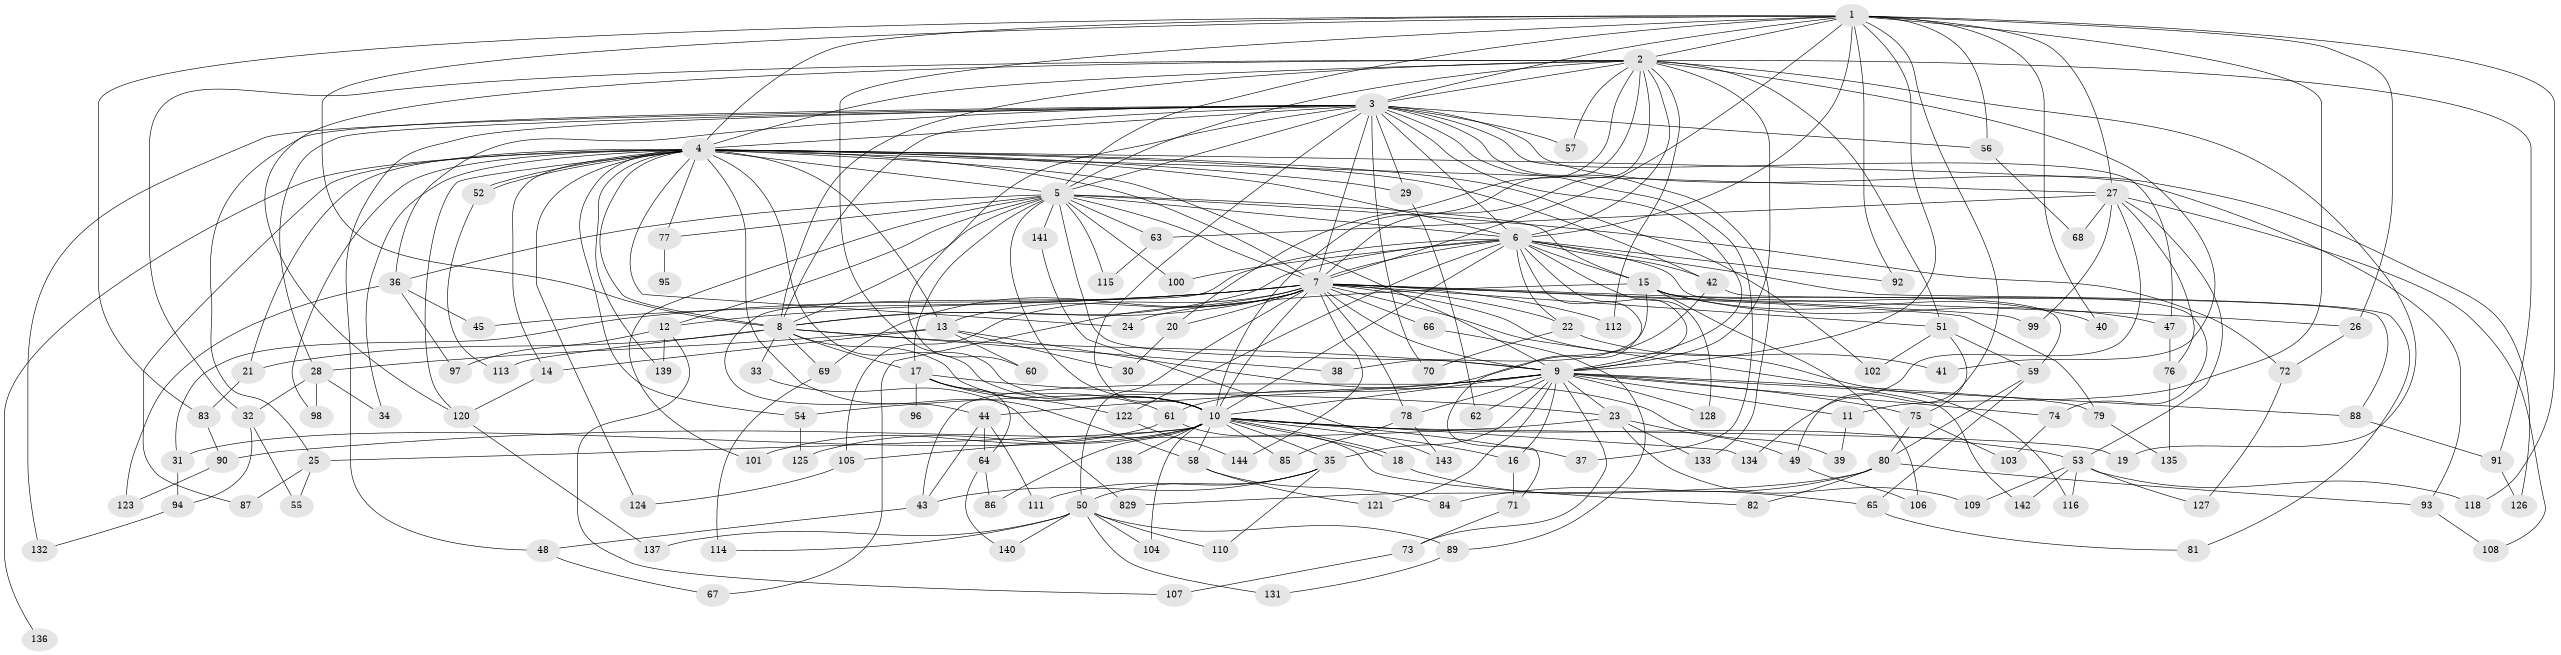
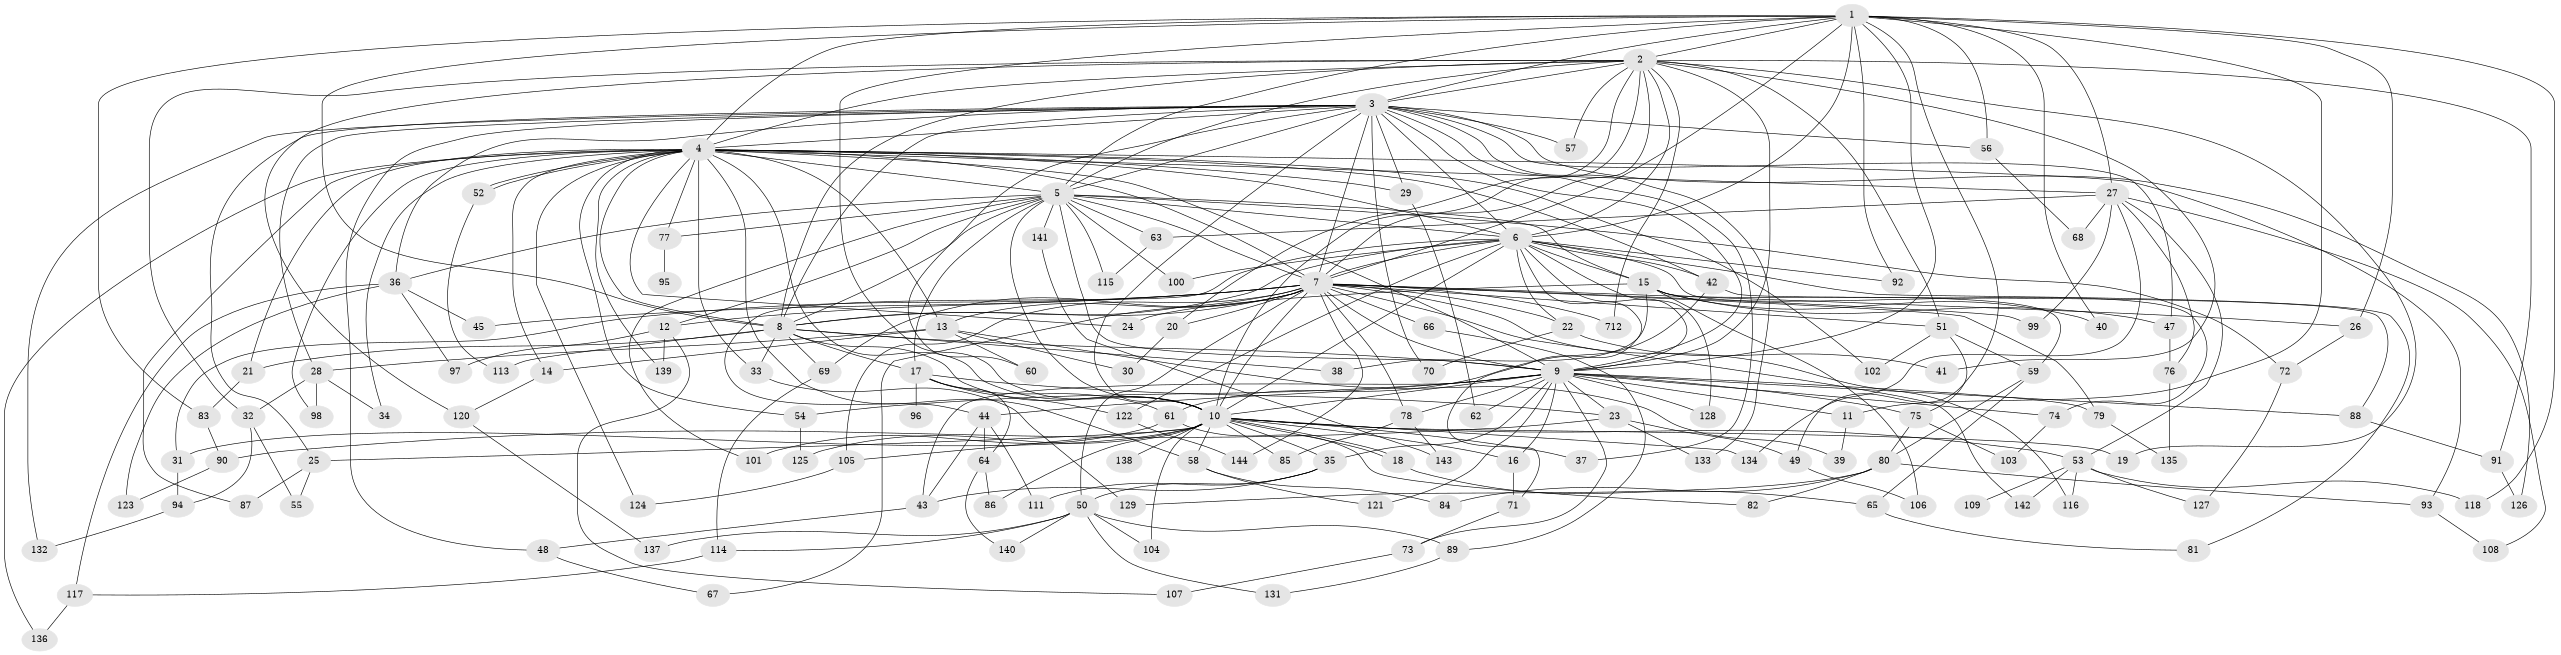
  graph {
    node [color=gray90 style=filled]
    1
    2
    3
    4
    5
    6
    7
    8
    9
    10
    11
    26
    27
    40
    49
    56
    83
    92
    118
    19
    20
    32
    41
    51
    57
    91
-   112
+   112 [label=712]
    120
    25
    28
    29
    36
    37
    47
    48
    60
    70
    126
    132
    133
    13
    14
    21
    24
    33
    34
    42
    52
    54
    58
    77
    87
    93
    98
    102
    124
    136
    139
    12
    15
    17
    63
    72
    100
    101
    115
    141
    22
    44
    71
    74
    81
    122
    128
    31
    45
    50
    66
    67
    69
    78
    79
    99
    105
    116
    142
    144
    38
    113
    16
    23
    35
    43
    62
    73
    75
    88
    121
    18
    53
    85
    86
    104
    125
    134
    138
    39
    68
    76
    108
    106
    90
    30
    55
    94
    59
    137
    97
+   117
    123
-   129 [label=829]
+   129
    61
    84
    95
    107
    96
    64
    127
    143
    111
    103
-   110
    89
    114
    131
    140
    135
    109
    80
    65
    82
    1 -- 2
    1 -- 3
    1 -- 4
    1 -- 5
    1 -- 6
    1 -- 7
    1 -- 8
    1 -- 9
    1 -- 10
    1 -- 11
    1 -- 26
    1 -- 27
    1 -- 40
    1 -- 49
    1 -- 56
    1 -- 83
    1 -- 92
    1 -- 118
    2 -- 3
    2 -- 4
    2 -- 5
    2 -- 6
    2 -- 7
    2 -- 8
    2 -- 9
    2 -- 10
    2 -- 19
    2 -- 20
    2 -- 32
    2 -- 41
    2 -- 51
    2 -- 57
    2 -- 91
    2 -- 112
    2 -- 120
    3 -- 4
    3 -- 5
    3 -- 6
    3 -- 7
    3 -- 8
    3 -- 9
    3 -- 10
    3 -- 56
    3 -- 57
    3 -- 25
    3 -- 28
    3 -- 29
    3 -- 36
    3 -- 37
    3 -- 47
    3 -- 48
    3 -- 60
    3 -- 70
    3 -- 126
    3 -- 132
    3 -- 133
    4 -- 5
    4 -- 6
    4 -- 7
    4 -- 8
    4 -- 9
    4 -- 10
    4 -- 27
    4 -- 29
    4 -- 13
    4 -- 14
    4 -- 21
    4 -- 24
-   4 -- 120
+   4 -- 33
    4 -- 34
    4 -- 42
    4 -- 52
    4 -- 52
    4 -- 54
    4 -- 58
    4 -- 77
    4 -- 87
    4 -- 93
    4 -- 98
    4 -- 102
    4 -- 124
    4 -- 136
    4 -- 139
    5 -- 6
    5 -- 7
    5 -- 8
    5 -- 9
    5 -- 10
    5 -- 36
    5 -- 77
    5 -- 12
    5 -- 15
    5 -- 17
    5 -- 63
    5 -- 72
    5 -- 100
    5 -- 101
    5 -- 115
    5 -- 141
    6 -- 7
    6 -- 8
    6 -- 9
    6 -- 10
    6 -- 92
    6 -- 42
    6 -- 15
    6 -- 100
    6 -- 22
    6 -- 44
    6 -- 71
    6 -- 74
    6 -- 81
    6 -- 122
    6 -- 128
    7 -- 8
    7 -- 9
    7 -- 10
    7 -- 26
    7 -- 20
    7 -- 51
    7 -- 112
    7 -- 13
    7 -- 12
    7 -- 22
    7 -- 31
    7 -- 45
    7 -- 50
    7 -- 66
    7 -- 67
    7 -- 69
    7 -- 78
    7 -- 79
    7 -- 99
    7 -- 105
    7 -- 116
    7 -- 142
    7 -- 144
    8 -- 9
    8 -- 10
    8 -- 21
    8 -- 33
    8 -- 17
    8 -- 69
    8 -- 38
    8 -- 113
    9 -- 10
    9 -- 11
    9 -- 54
    9 -- 44
    9 -- 74
    9 -- 128
    9 -- 78
    9 -- 79
    9 -- 16
    9 -- 23
    9 -- 35
    9 -- 43
    9 -- 62
    9 -- 73
    9 -- 75
    9 -- 88
    9 -- 121
    10 -- 19
    10 -- 25
    10 -- 37
    10 -- 58
    10 -- 31
    10 -- 105
    10 -- 16
    10 -- 35
    10 -- 18
    10 -- 18
    10 -- 53
    10 -- 85
    10 -- 86
    10 -- 104
    10 -- 125
    10 -- 134
    10 -- 138
    11 -- 39
    26 -- 72
    27 -- 63
    27 -- 99
    27 -- 53
    27 -- 134
    27 -- 68
    27 -- 76
    27 -- 108
    49 -- 106
    56 -- 68
    83 -- 90
    20 -- 30
    32 -- 55
    32 -- 94
    51 -- 102
    51 -- 75
    51 -- 59
    91 -- 126
    120 -- 137
    25 -- 87
    25 -- 55
    28 -- 32
    28 -- 34
    28 -- 98
    29 -- 62
    36 -- 45
    36 -- 97
+   36 -- 117
    36 -- 123
    47 -- 76
    48 -- 67
    13 -- 28
    13 -- 60
    13 -- 14
    13 -- 39
    13 -- 30
    14 -- 120
    21 -- 83
    33 -- 129
    42 -- 88
    42 -- 61
    52 -- 113
    54 -- 125
    58 -- 121
    58 -- 84
    77 -- 95
    93 -- 108
    12 -- 139
    12 -- 97
    12 -- 107
    15 -- 40
    15 -- 47
    15 -- 24
    15 -- 38
    15 -- 106
    15 -- 59
    17 -- 122
    17 -- 23
    17 -- 61
    17 -- 96
    17 -- 64
    63 -- 115
    72 -- 127
    141 -- 143
    22 -- 41
    22 -- 70
    44 -- 43
    44 -- 64
    44 -- 111
    71 -- 73
    74 -- 103
    122 -- 144
    31 -- 94
    50 -- 104
    50 -- 137
-   50 -- 110
    50 -- 89
    50 -- 114
    50 -- 131
    50 -- 140
    66 -- 89
    69 -- 114
    78 -- 85
    78 -- 143
    79 -- 135
    105 -- 124
    16 -- 71
    23 -- 49
    23 -- 133
    23 -- 90
-   23 -- 109
    35 -- 50
    35 -- 43
    35 -- 111
-   35 -- 110
    43 -- 48
    73 -- 107
    75 -- 103
    75 -- 80
    88 -- 91
    18 -- 65
    53 -- 118
    53 -- 116
    53 -- 142
    53 -- 127
    53 -- 109
    76 -- 135
    90 -- 123
    94 -- 132
    59 -- 80
    59 -- 65
+   117 -- 136
    61 -- 101
    61 -- 82
    64 -- 86
    64 -- 140
    89 -- 131
+   114 -- 117
    80 -- 93
    80 -- 129
    80 -- 84
    80 -- 82
    65 -- 81
  }
